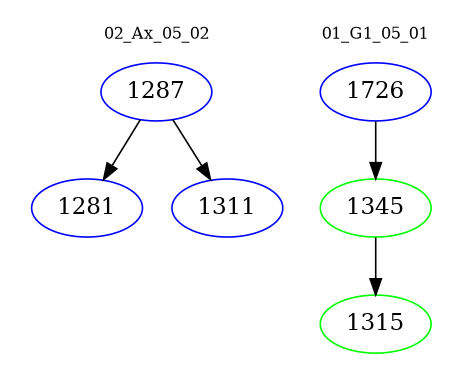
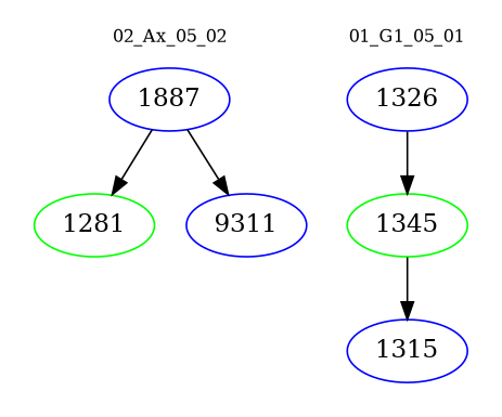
  digraph {
    node [color=blue]
    edge [color=black]
-   n1 [label=1287]
-   n2 [label=1281]
-   n3 [label=1311]
-   n4 [label=1726]
-   n5 [color=green label=1315]
+   n1 [label=1887]
+   n2 [color=green label=1281]
+   n3 [label=9311]
+   n4 [label=1326]
+   n5 [label=1315]
    n6 [color=green label=1345]
    subgraph cluster_1 {
      color=white
      fontsize=10
      label="02_Ax_05_02"
      n1
      n2
      n3
    }
    subgraph cluster_2 {
      color=white
      fontsize=10
      label="01_G1_05_01"
      n4
      n5
      n6
    }
    n1 -> n2
    n1 -> n3
    n4 -> n6
    n6 -> n5
  }
